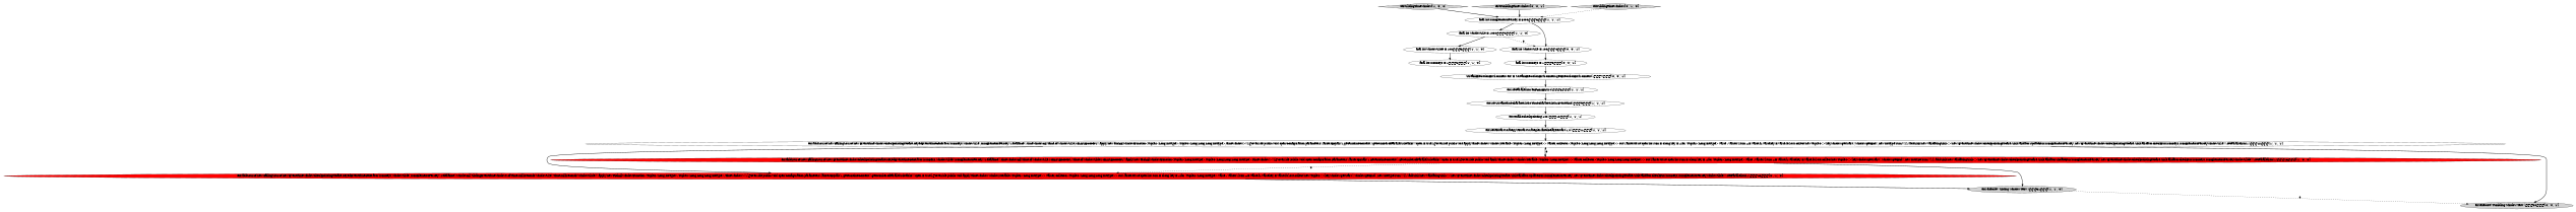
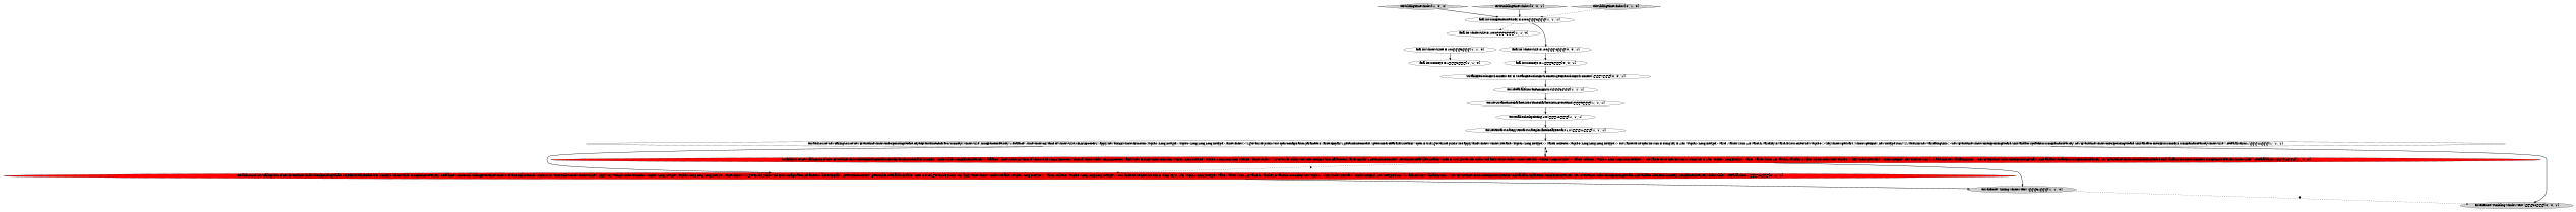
  digraph {
    node [fillcolor=white shape=ellipse style=filled]
    edge [style=bold]
    n1 [label="final int windowSize = 1000@@@4@@@['1', '1', '0']"]
    n2 [label="final int windowSize = 100@@@4@@@['0', '0', '1']"]
    n3 [label="final int windowSlide = 100@@@5@@@['1', '1', '0']"]
    n4 [label="final int numKeys = 1@@@5@@@['0', '0', '1']"]
    n5 [label="final int numKeys = 1@@@6@@@['1', '1', '0']"]
    n6 [label="env.enableCheckpointing(100)@@@10@@@['1', '1', '1']"]
    n7 [label="env.setRestartStrategy(RestartStrategies.fixedDelayRestart(1,0))@@@11@@@['1', '1', '1']"]
    n8 [label="env.addSource(new FailingSource(new EventTimeWindowCheckpointingITCase.KeyedEventTimeGenerator(numKeys,windowSize),numElementsPerKey)).rebalance().timeWindowAll(Time.of(windowSize,MILLISECONDS)).apply(new RichAllWindowFunction<Tuple2<Long,IntType>,Tuple4<Long,Long,Long,IntType>,TimeWindow>(){@Override public void open(Configuration parameters){assertEquals(1,getRuntimeContext().getNumberOfParallelSubtasks())open = true}@Override public void apply(TimeWindow window,Iterable<Tuple2<Long,IntType>> values,Collector<Tuple4<Long,Long,Long,IntType>> out){assertTrue(open)int sum = 0long key = -1for (Tuple2<Long,IntType> value : values){sum += value.f1.valuekey = value.f0}out.collect(new Tuple4<>(key,window.getStart(),window.getEnd(),new IntType(sum)))}}).addSink(new ValidatingSink<>(new EventTimeWindowCheckpointingITCase.SinkValidatorUpdateFun(numElementsPerKey),new EventTimeWindowCheckpointingITCase.SinkValidatorCheckFun(numKeys,numElementsPerKey,windowSize))).setParallelism(1)@@@12@@@['1', '1', '1']"]
    n9 [label="StreamExecutionEnvironment env = StreamExecutionEnvironment.getExecutionEnvironment()@@@7@@@['0', '0', '1']"]
    n10 [fillcolor=lightgray label="testSlidingTimeWindow['1', '0', '0']" shape=diamond]
    n11 [label="final int numElementsPerKey = 3000@@@3@@@['1', '1', '1']"]
    n12 [fillcolor=red label="env.addSource(new FailingSource(new EventTimeWindowCheckpointingITCase.KeyedEventTimeGenerator(numKeys,windowSlide),numElementsPerKey)).rebalance().windowAll(SlidingEventTimeWindows.of(Time.milliseconds(windowSize),Time.milliseconds(windowSlide))).apply(new RichAllWindowFunction<Tuple2<Long,IntType>,Tuple4<Long,Long,Long,IntType>,TimeWindow>(){@Override public void open(Configuration parameters){assertEquals(1,getRuntimeContext().getNumberOfParallelSubtasks())open = true}@Override public void apply(TimeWindow window,Iterable<Tuple2<Long,IntType>> values,Collector<Tuple4<Long,Long,Long,IntType>> out){assertTrue(open)int sum = 0long key = -1for (Tuple2<Long,IntType> value : values){sum += value.f1.valuekey = value.f0}out.collect(new Tuple4<>(key,window.getStart(),window.getEnd(),new IntType(sum)))}}).addSink(new ValidatingSink<>(new EventTimeWindowCheckpointingITCase.SinkValidatorUpdateFun(numElementsPerKey),new EventTimeWindowCheckpointingITCase.SinkValidatorCheckFun(numKeys,numElementsPerKey,windowSlide))).setParallelism(1)@@@13@@@['0', '1', '0']"]
    n13 [fillcolor=red label="env.addSource(new FailingSource(new EventTimeWindowCheckpointingITCase.KeyedEventTimeGenerator(numKeys,windowSlide),numElementsPerKey)).rebalance().timeWindowAll(Time.of(windowSize,MILLISECONDS),Time.of(windowSlide,MILLISECONDS)).apply(new RichAllWindowFunction<Tuple2<Long,IntType>,Tuple4<Long,Long,Long,IntType>,TimeWindow>(){@Override public void open(Configuration parameters){assertEquals(1,getRuntimeContext().getNumberOfParallelSubtasks())open = true}@Override public void apply(TimeWindow window,Iterable<Tuple2<Long,IntType>> values,Collector<Tuple4<Long,Long,Long,IntType>> out){assertTrue(open)int sum = 0long key = -1for (Tuple2<Long,IntType> value : values){sum += value.f1.valuekey = value.f0}out.collect(new Tuple4<>(key,window.getStart(),window.getEnd(),new IntType(sum)))}}).addSink(new ValidatingSink<>(new EventTimeWindowCheckpointingITCase.SinkValidatorUpdateFun(numElementsPerKey),new EventTimeWindowCheckpointingITCase.SinkValidatorCheckFun(numKeys,numElementsPerKey,windowSlide))).setParallelism(1)@@@13@@@['1', '0', '0']"]
    n14 [fillcolor=lightgray label="env.execute(\"Tumbling Window Test\")@@@30@@@['0', '0', '1']"]
    n15 [fillcolor=lightgray label="env.execute(\"Sliding Window Test\")@@@31@@@['1', '1', '0']"]
    n16 [fillcolor=lightgray label="testTumblingTimeWindow['0', '0', '1']" shape=diamond]
    n17 [label="env.setParallelism(PARALLELISM)@@@8@@@['1', '1', '1']"]
    n18 [label="env.setStreamTimeCharacteristic(TimeCharacteristic.EventTime)@@@9@@@['1', '1', '1']"]
    n19 [fillcolor=lightgray label="testSlidingTimeWindow['0', '1', '0']" shape=diamond]
-   n1 -> n2 [label=0 style=dashed]
-   n1 -> n3
    n2 -> n4
    n3 -> n5
    n4 -> n9
    n6 -> n7
    n7 -> n8
    n8 -> n12
    n8 -> n13
    n8 -> n14
    n9 -> n17
    n10 -> n11
-   n11 -> n1
+   n11 -> n1 [style=dashed]
    n11 -> n2
    n12 -> n15
    n13 -> n8 [label=0 style=dashed]
    n13 -> n12 [label=0 style=dashed]
    n13 -> n15
    n15 -> n14 [label=0 style=dashed]
    n16 -> n11
    n17 -> n18
    n18 -> n6
    n19 -> n11 [style=dashed]
  }
